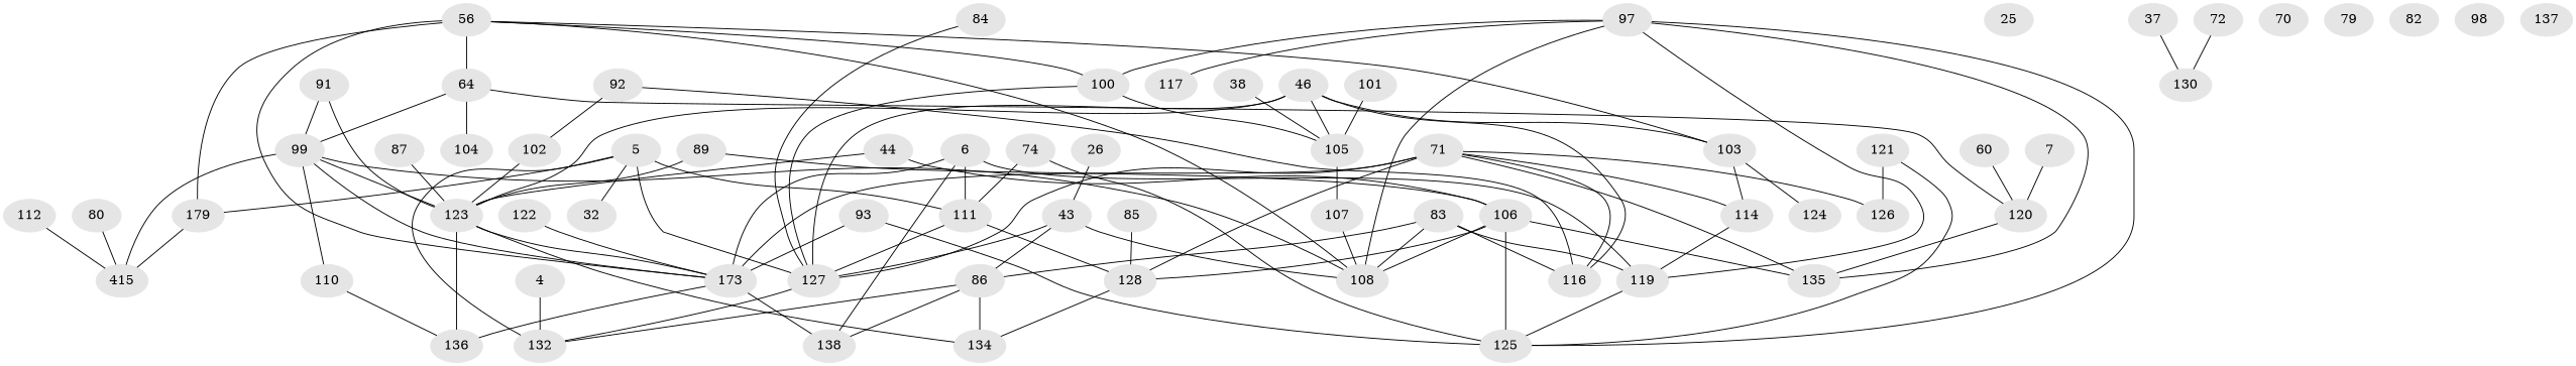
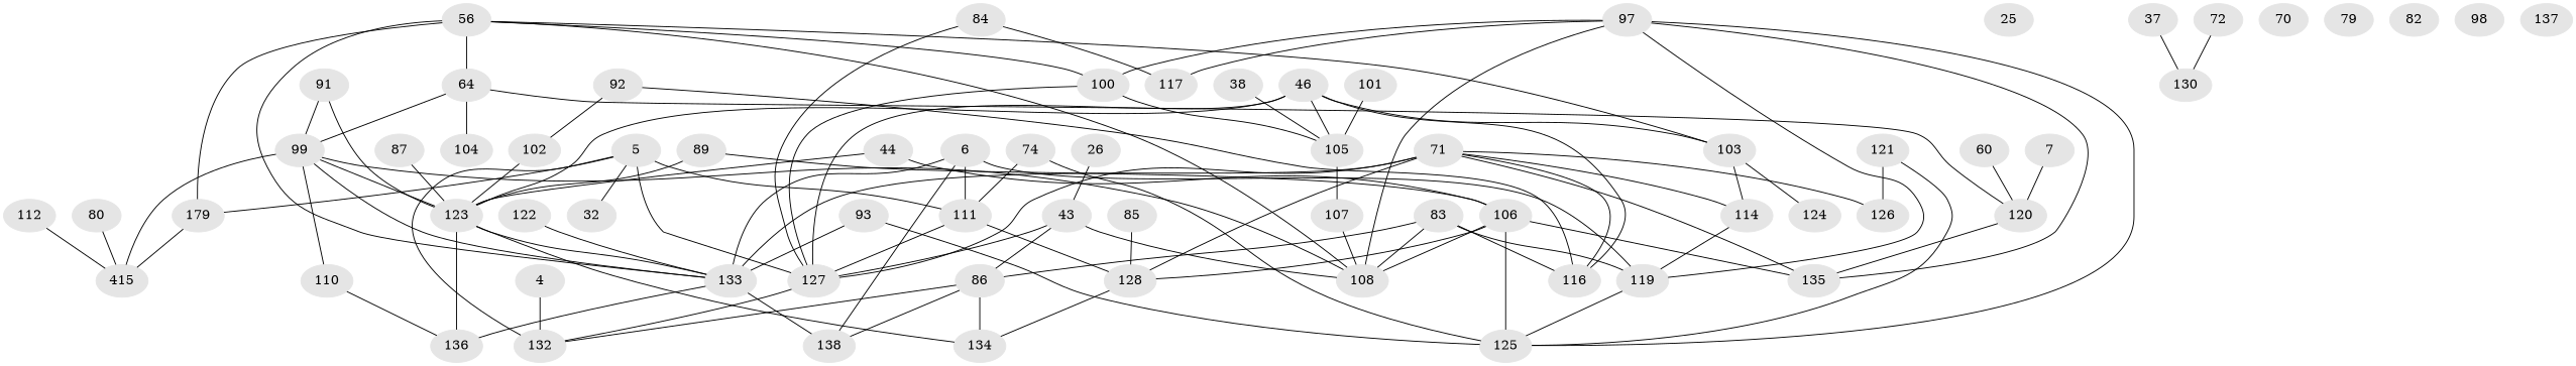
  graph {
    node [color=gray90 style=filled]
    132 [super="+90"]
    4
    5
    32
    n5 [label=179]
    111 [super="+14+23+73"]
    127 [super="+66"]
    n8 [label=415]
    128 [super="+59"]
    6
    119 [super="+94"]
-   133 [super="+67+131" label=173]
+   133 [super="+67+131"]
    138 [super="+96"]
    125 [super="+52"]
    136 [super="+129"]
    7
    120
    135 [super="+69"]
    25
    43 [super="+34+33"]
    86 [super="+76"]
    108 [super="+9+78"]
    26
    37
    130
    105 [super="+58"]
    107 [super="+75"]
    38
    134 [super="+20+68"]
    106 [super="+39+95"]
    44
    123 [super="+41+21+42+113"]
    46 [super="+18+30"]
    103
    116 [super="+13"]
    114 [super="+81+12+1"]
    124
    56 [super="+55"]
    64 [super="+48+31"]
    100
    99 [super="+45"]
    104
    60
    110 [super="+88+40"]
    70
    71 [super="+63"]
    126
    72
    74
    79
    80
    82
    83 [super="+61+57+28"]
    117 [super="+35"]
    84
    85
    87
    89
    91
    102 [super="+2"]
    92
    93
    97 [super="+49+77"]
    98
    101
    112
    121
    122
    137
    4 -- 132
    5 -- 132 [weight=2]
    5 -- 32
    5 -- n5
    5 -- 111
    5 -- 127
    n5 -- n8
    111 -- 127
    111 -- 128
    127 -- 132
    128 -- 134
    6 -- 111 [weight=2]
    6 -- 119 [weight=2]
    6 -- 133
    6 -- 138
    119 -- 125
    133 -- 138 [weight=2]
    133 -- 136
    7 -- 120
    120 -- 135
    43 -- 127 [weight=2]
    43 -- 86
    43 -- 108 [weight=2]
    86 -- 132
    86 -- 138
    86 -- 134
    26 -- 43
    37 -- 130
    105 -- 107
    107 -- 108
    38 -- 105
    106 -- 128
    106 -- 125 [weight=2]
    106 -- 135
    106 -- 108 [weight=2]
    44 -- 106
    44 -- 123
    123 -- 133
    123 -- 136 [weight=2]
    123 -- 134
    46 -- 127
    46 -- 105
    46 -- 123
    46 -- 103
    46 -- 116
    103 -- 114
    103 -- 124
    114 -- 119
    56 -- n5
    56 -- 133 [weight=2]
    56 -- 108
    56 -- 103
    56 -- 64
    56 -- 100
    64 -- 120
    64 -- 99
    64 -- 104
    100 -- 127 [weight=2]
    100 -- 105
    99 -- n8
    99 -- 133
    99 -- 108
    99 -- 123 [weight=2]
    99 -- 110
    60 -- 120
    110 -- 136
    71 -- 127 [weight=2]
    71 -- 128
    71 -- 133 [weight=2]
    71 -- 135
    71 -- 116
    71 -- 114
    71 -- 126
    72 -- 130
    74 -- 111
    74 -- 125
    80 -- n8
    83 -- 119
    83 -- 86
    83 -- 108 [weight=2]
    83 -- 116
    84 -- 127
+   84 -- 117
    85 -- 128
    87 -- 123
    89 -- 106
    89 -- 123
    91 -- 123
    91 -- 99
    102 -- 123
    92 -- 116
    92 -- 102
    93 -- 133
    93 -- 125
    97 -- 119
    97 -- 125
    97 -- 135
    97 -- 108
    97 -- 100
    97 -- 117
    101 -- 105
    112 -- n8
    121 -- 125
    121 -- 126
    122 -- 133
  }
